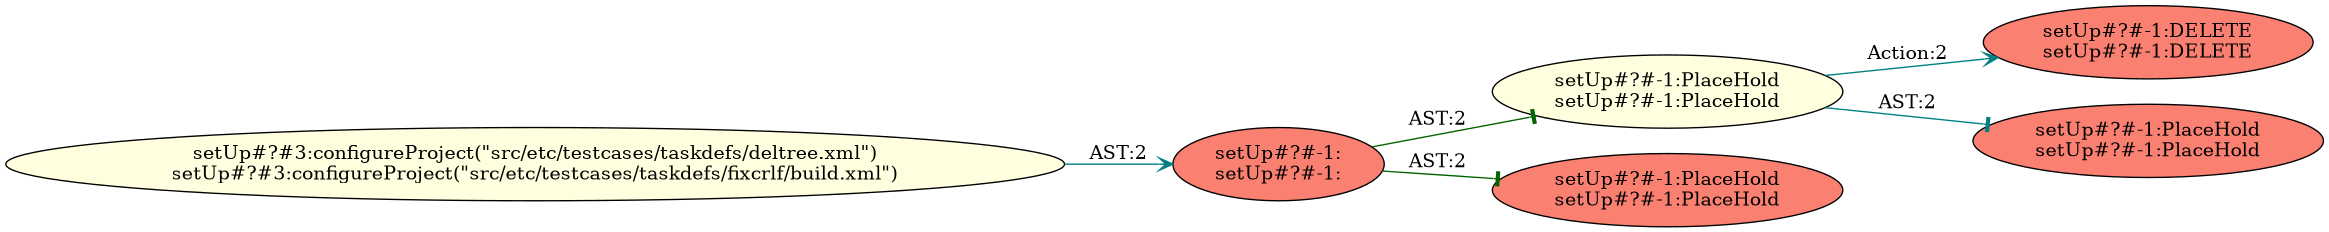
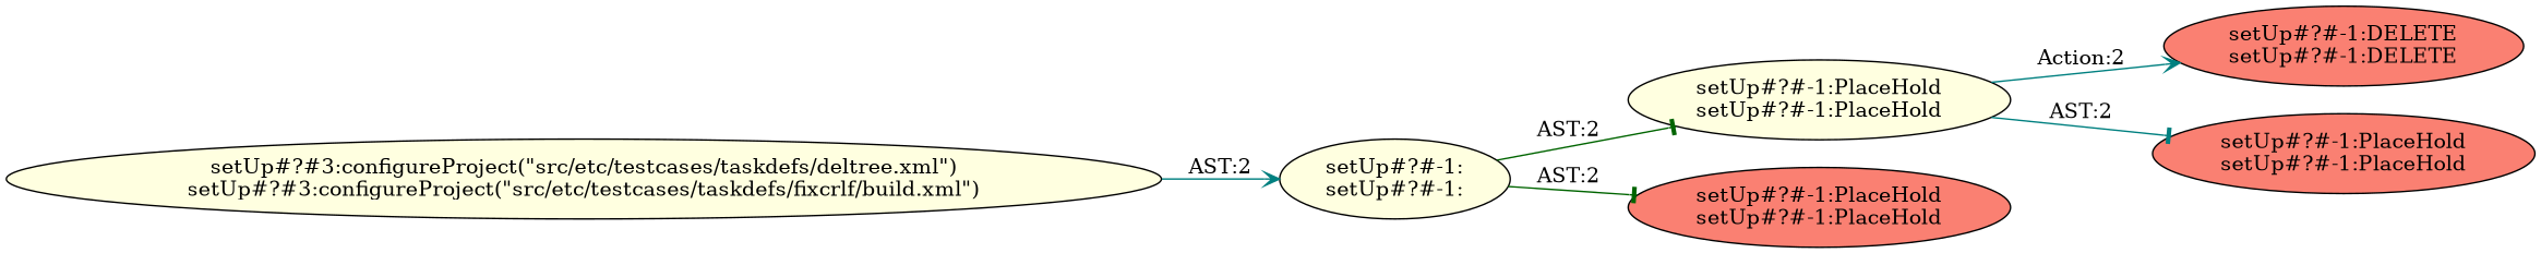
  digraph {
    rankdir=LR
    node [shape=ellipse style=filled fillcolor=salmon]
    edge [color=teal style=solid arrowhead=tee]
    n1 [label="setUp#?#-1:DELETE\nsetUp#?#-1:DELETE"]
    n2 [label="setUp#?#-1:PlaceHold\nsetUp#?#-1:PlaceHold" fillcolor=lightyellow]
    n3 [label="setUp#?#-1:PlaceHold\nsetUp#?#-1:PlaceHold"]
-   n4 [label="setUp#?#-1:\nsetUp#?#-1:"]
+   n4 [label="setUp#?#-1:\nsetUp#?#-1:" fillcolor=lightyellow]
    n5 [label="setUp#?#-1:PlaceHold\nsetUp#?#-1:PlaceHold"]
    n6 [label="setUp#?#3:configureProject(\"src/etc/testcases/taskdefs/deltree.xml\")\nsetUp#?#3:configureProject(\"src/etc/testcases/taskdefs/fixcrlf/build.xml\")" fillcolor=lightyellow]
    n2 -> n1 [label="Action:2" arrowhead=vee]
    n2 -> n3 [label="AST:2"]
    n4 -> n2 [label="AST:2" color=darkgreen]
    n4 -> n5 [label="AST:2" color=darkgreen]
    n6 -> n4 [label="AST:2" arrowhead=vee]
  }
